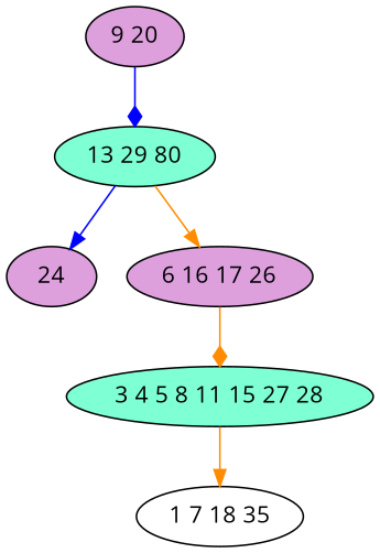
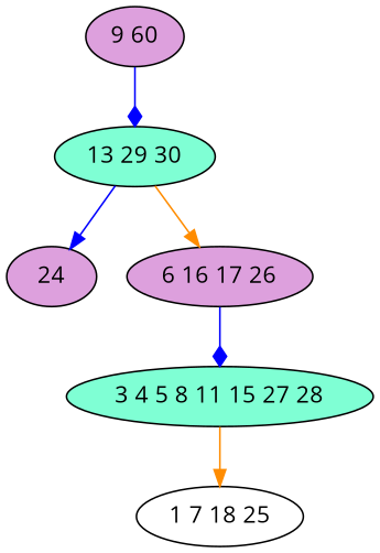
  digraph {
    fontname="Open Sans"
    node [fillcolor=plum fontname="Open Sans" style=filled]
    edge [arrowhead=normal color=darkorange fontname="Open Sans"]
-   n1 [label="9 20"]
-   n2 [fillcolor=aquamarine label="13 29 80"]
+   n1 [label="9 60"]
+   n2 [fillcolor=aquamarine label="13 29 30"]
    n3 [label=24]
    n4 [label="6 16 17 26"]
    n5 [fillcolor=aquamarine label="3 4 5 8 11 15 27 28"]
-   n6 [fillcolor=white label="1 7 18 35"]
+   n6 [fillcolor=white label="1 7 18 25"]
    n1 -> n2 [arrowhead=diamond color=blue]
    n2 -> n3 [color=blue]
    n2 -> n4
-   n4 -> n5 [arrowhead=diamond]
+   n4 -> n5 [arrowhead=diamond color=blue]
    n5 -> n6
  }
